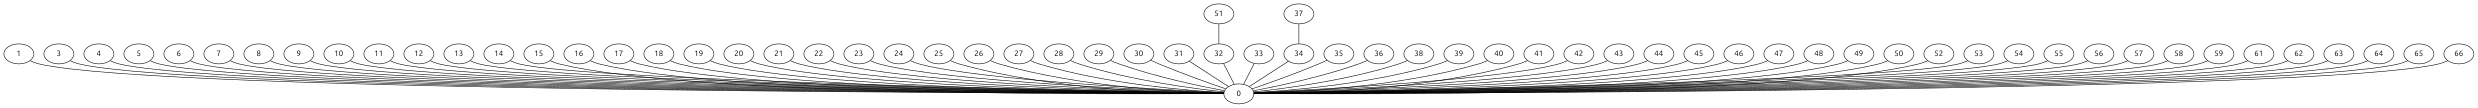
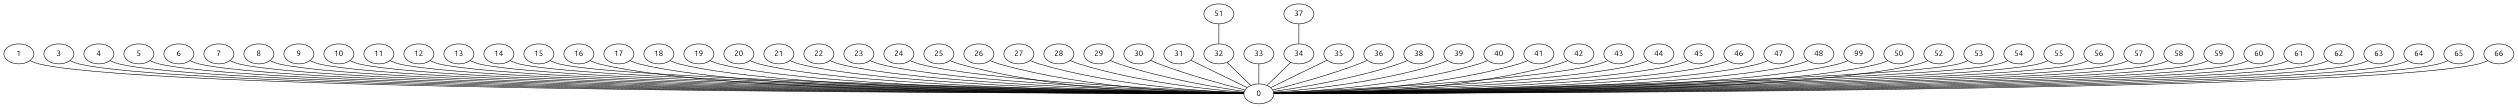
  graph {
    fontname=Ubuntu
    node [fontname=Ubuntu]
    edge [fontname=Ubuntu]
    1
    0
    3
    4
    5
    6
    7
    8
    9
    10
    11
    12
    13
    14
    15
    16
    17
    18
    19
    20
    21
    22
    23
    24
    25
    26
    27
    28
    29
    30
    31
    32
    33
    34
    35
    36
    37
    38
    39
    40
    41
    42
    43
    44
    45
    46
    47
    48
-   49
+   49 [label=99]
    50
    51
    52
    53
    54
    55
    56
    57
    58
    59
+   60
    61
    62
    63
    64
    65
    66
    1 -- 0
    3 -- 0
    4 -- 0
    5 -- 0
    6 -- 0
    7 -- 0
    8 -- 0
    9 -- 0
    10 -- 0
    11 -- 0
    12 -- 0
    13 -- 0
    14 -- 0
    15 -- 0
    16 -- 0
    17 -- 0
    18 -- 0
    19 -- 0
    20 -- 0
    21 -- 0
    22 -- 0
    23 -- 0
    24 -- 0
    25 -- 0
    26 -- 0
    27 -- 0
    28 -- 0
    29 -- 0
    30 -- 0
    31 -- 0
    32 -- 0
    33 -- 0
    34 -- 0
    35 -- 0
    36 -- 0
    37 -- 34
    38 -- 0
    39 -- 0
    40 -- 0
    41 -- 0
    42 -- 0
    43 -- 0
    44 -- 0
    45 -- 0
    46 -- 0
    47 -- 0
    48 -- 0
    49 -- 0
    50 -- 0
    51 -- 32
    52 -- 0
    53 -- 0
    54 -- 0
    55 -- 0
    56 -- 0
    57 -- 0
    58 -- 0
    59 -- 0
+   60 -- 0
    61 -- 0
    62 -- 0
    63 -- 0
    64 -- 0
    65 -- 0
    66 -- 0
  }
